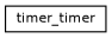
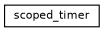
  digraph {
    rankdir=LR
-   n1 [color=black fillcolor=white fontname=Helvetica fontsize=10 height=0.2 label=timer_timer shape=record style=filled width=0.4]
+   n1 [color=black fillcolor=white fontname=Helvetica fontsize=10 height=0.2 label=scoped_timer shape=record style=filled width=0.4]
  }
